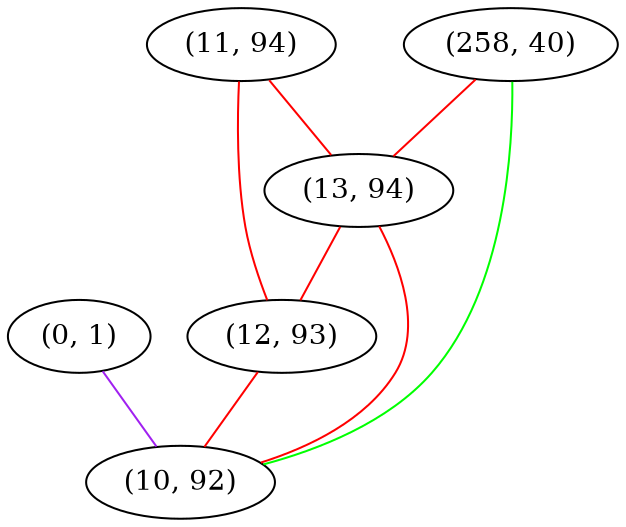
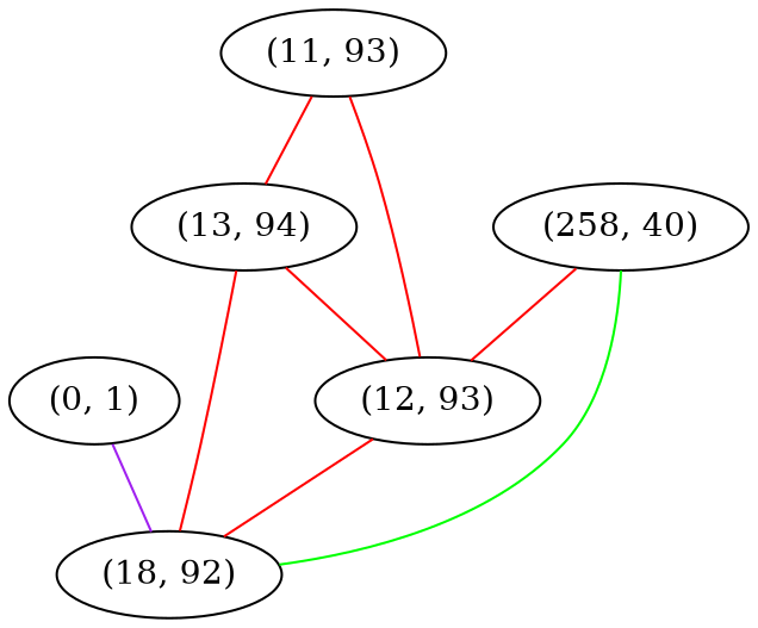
  graph {
    edge [color=red weight=1]
    n1 [label="(0, 1)"]
-   "(10, 92)"
-   "(11, 94)"
+   "(10, 92)" [label="(18, 92)"]
+   "(11, 94)" [label="(11, 93)"]
    "(13, 94)"
    "(12, 93)"
    n6 [label="(258, 40)"]
    n1 -- "(10, 92)" [color=purple weight=4]
    "(11, 94)" -- "(13, 94)"
    "(11, 94)" -- "(12, 93)"
    "(13, 94)" -- "(10, 92)"
    "(13, 94)" -- "(12, 93)"
    "(12, 93)" -- "(10, 92)"
    n6 -- "(10, 92)" [color=green weight=2]
-   n6 -- "(13, 94)"
+   n6 -- "(12, 93)"
  }
